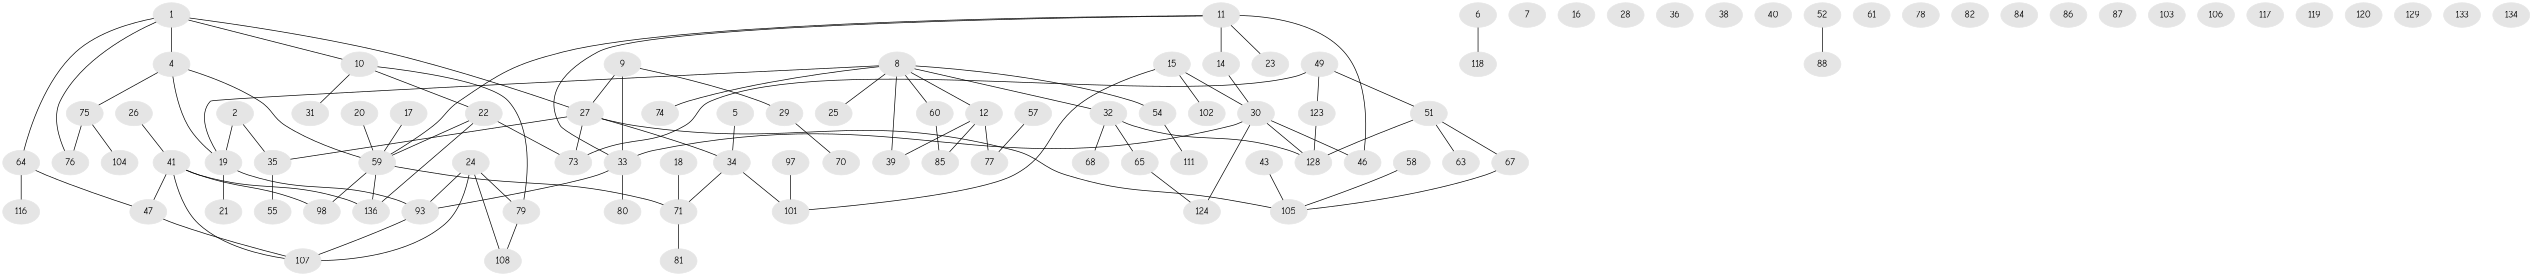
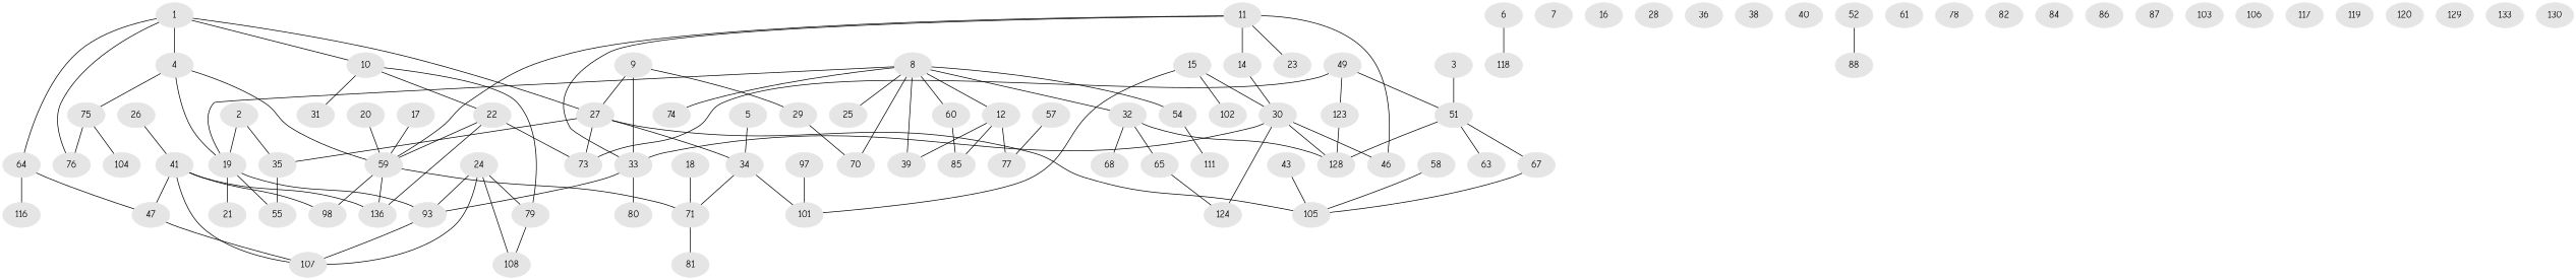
  graph {
    fontname="Comic Neue"
    node [color=gray90 fontname="Comic Neue" style=filled]
    edge [fontname="Comic Neue"]
    1 [super="+44"]
    4 [super="+122"]
    10 [super="+50"]
    27 [super="+37"]
    64 [super="+72"]
    76
    19 [super="+56"]
    59 [super="+96"]
    75
    22 [super="+114"]
    31
    79 [super="+135"]
    35 [super="+99"]
    34 [super="+45"]
    73
    105 [super="+113"]
    47
    116
    21
    55 [super="+83"]
    93 [super="+112"]
    2
    51 [super="+91"]
    128 [super="+130"]
    63
    67
+   3
    71 [super="+110"]
    136
    98
    104
    5 [super="+13"]
    101
    6 [super="+66"]
    118
    7
    8 [super="+125"]
    12 [super="+48"]
    25 [super="+100"]
    32 [super="+94"]
    39 [super="+90"]
    54
    60
    70
    74
    77 [super="+115"]
    85
    65 [super="+132"]
    68
    111
    9
    29 [super="+42"]
    33 [super="+53"]
    80
    108
    11 [super="+127"]
    14 [super="+131"]
    23
    46 [super="+89"]
    30 [super="+62"]
    124
    15 [super="+95"]
    102
    16
    17
    81 [super="+92"]
    18
    107
    20
    24 [super="+109"]
    26 [super="+126"]
    41 [super="+137"]
    28
    36
    38
    40
    43
    49 [super="+69"]
    123
    52
    88
    57
    58
    61
    78
    82
    84
    86
    87 [super="+121"]
    97
    103
    106
    117
    119
    120
    129
    133
-   134
+   134 [label=130]
    1 -- 4 [weight=2]
    1 -- 10
    1 -- 27
    1 -- 64
    1 -- 76
    4 -- 19
    4 -- 59
    4 -- 75
    10 -- 22
    10 -- 31
    10 -- 79
    27 -- 35
    27 -- 34
    27 -- 73
    27 -- 105
    64 -- 47
    64 -- 116
    19 -- 21
+   19 -- 55
    19 -- 93
    59 -- 71
    59 -- 136
    59 -- 98
    75 -- 76
    75 -- 104
    22 -- 59
    22 -- 73
    22 -- 136
    79 -- 108
    35 -- 55
    34 -- 71
    34 -- 101
    47 -- 107
    93 -- 107
    2 -- 19
    2 -- 35
    51 -- 128
    51 -- 63
    51 -- 67
    67 -- 105
+   3 -- 51
    71 -- 81 [weight=2]
    5 -- 34
    6 -- 118
    8 -- 19
    8 -- 12
    8 -- 25
    8 -- 32
    8 -- 39
    8 -- 54
    8 -- 60
+   8 -- 70
    8 -- 74
    12 -- 39
    12 -- 77
    12 -- 85
    32 -- 128
    32 -- 65
    32 -- 68
    54 -- 111
    60 -- 85
    65 -- 124
    9 -- 27
    9 -- 29
    9 -- 33
    29 -- 70
    33 -- 93
    33 -- 80
    11 -- 59
    11 -- 33
    11 -- 14
    11 -- 23
    11 -- 46
    14 -- 30
    30 -- 128
    30 -- 33
    30 -- 46
    30 -- 124
    15 -- 101
    15 -- 30
    15 -- 102
    17 -- 59
    18 -- 71
    20 -- 59
    24 -- 79
    24 -- 93
    24 -- 108
    24 -- 107
    26 -- 41 [weight=2]
    41 -- 47
    41 -- 136
    41 -- 98
    41 -- 107
    43 -- 105
    49 -- 73
    49 -- 51
    49 -- 123
    123 -- 128
    52 -- 88
    57 -- 77
    58 -- 105
    97 -- 101
  }
